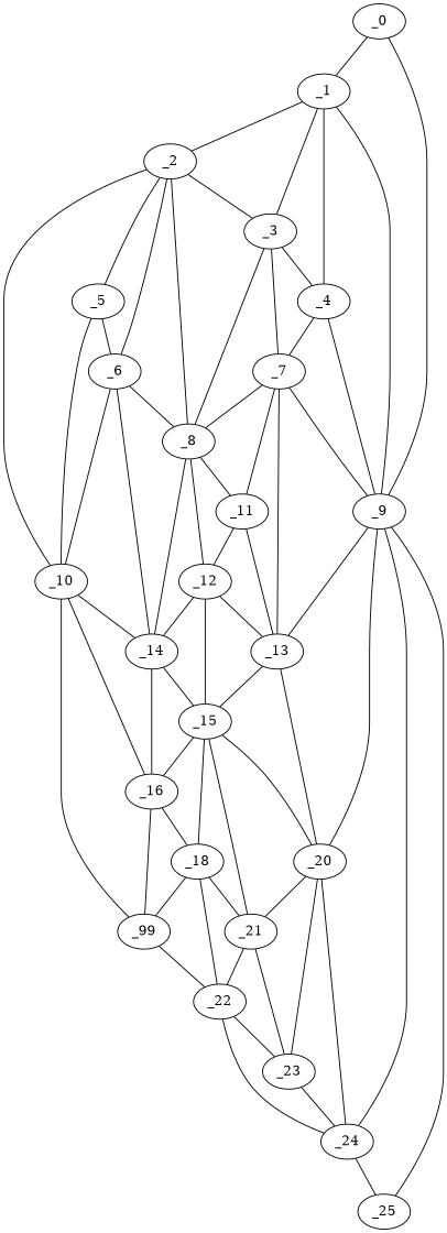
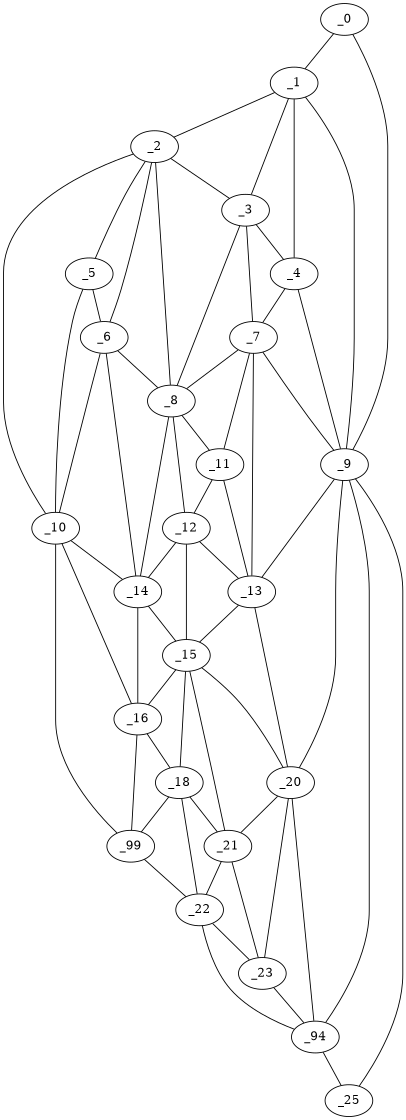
  graph {
    node [x=60 y=92]
    edge [valence=2]
    _0 [x=12 y=18]
    _1 [x=16 y=31]
    _9 [y=16]
    _2 [x=45 y=89]
    _3 [x=46 y=75]
    _4 [x=48 y=66]
    _13 [x=69 y=69]
    _20 [x=100 y=55]
-   _24 [x=113 y=29]
+   _24 [x=113 y=29 label=_94]
    _25 [x=115 y=18]
    _5 [x=48]
    _6 [x=53]
    _8 [x=58 y=77]
    _10 [y=105]
    _7 [x=55 y=67]
    _15 [x=80 y=70]
    _21 [x=102 y=65]
    _23 [x=105 y=58]
    _14 [x=69 y=85]
    _11 [x=64 y=73]
    _12 [x=68 y=78]
    _16 [x=82]
    n23 [label=_99 x=95 y=89]
    _18 [x=92 y=76]
    _22 [x=104 y=75]
    _0 -- _1 [valence=1]
    _0 -- _9 [valence=1]
    _1 -- _9 [valence=1]
    _1 -- _2 [valence=1]
    _1 -- _3
    _1 -- _4
    _9 -- _13 [valence=1]
    _9 -- _20
    _9 -- _24 [valence=1]
    _9 -- _25 [valence=1]
    _2 -- _3 [valence=1]
    _2 -- _5 [valence=1]
    _2 -- _6
    _2 -- _8
    _2 -- _10 [valence=1]
    _3 -- _4
    _3 -- _8
    _3 -- _7
    _4 -- _9
    _4 -- _7
    _13 -- _20
    _13 -- _15
    _20 -- _24
    _20 -- _21
    _20 -- _23 [valence=1]
    _24 -- _25 [valence=1]
    _5 -- _6
    _5 -- _10
    _6 -- _8 [valence=1]
    _6 -- _10
    _6 -- _14
    _8 -- _14
    _8 -- _11 [valence=1]
    _8 -- _12
    _10 -- _14
    _10 -- _16
    _10 -- n23 [valence=1]
    _7 -- _9
    _7 -- _13
    _7 -- _8 [valence=1]
    _7 -- _11 [valence=1]
    _15 -- _20 [valence=1]
    _15 -- _21
    _15 -- _16 [valence=1]
    _15 -- _18 [valence=1]
    _21 -- _23
    _21 -- _22 [valence=1]
    _23 -- _24 [valence=1]
    _14 -- _15
    _14 -- _16
    _11 -- _13
    _11 -- _12
    _12 -- _13 [valence=1]
    _12 -- _15
    _12 -- _14
    _16 -- n23 [valence=1]
    _16 -- _18
    n23 -- _22 [valence=1]
    _18 -- _21
    _18 -- n23
    _18 -- _22
    _22 -- _24 [valence=1]
    _22 -- _23
  }
